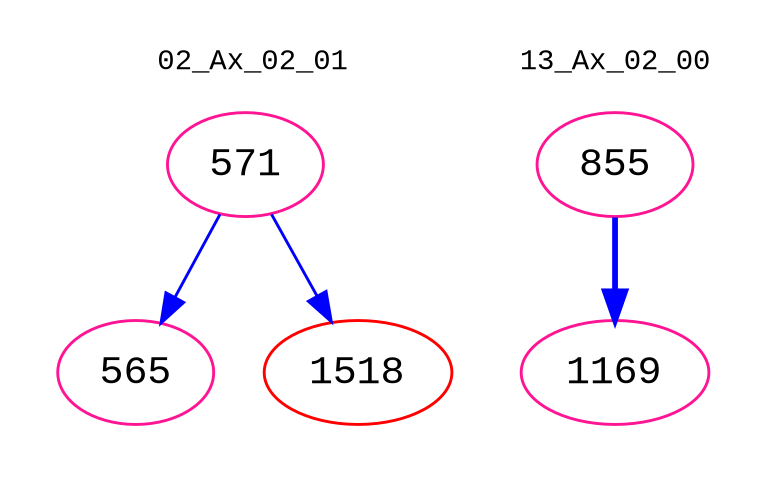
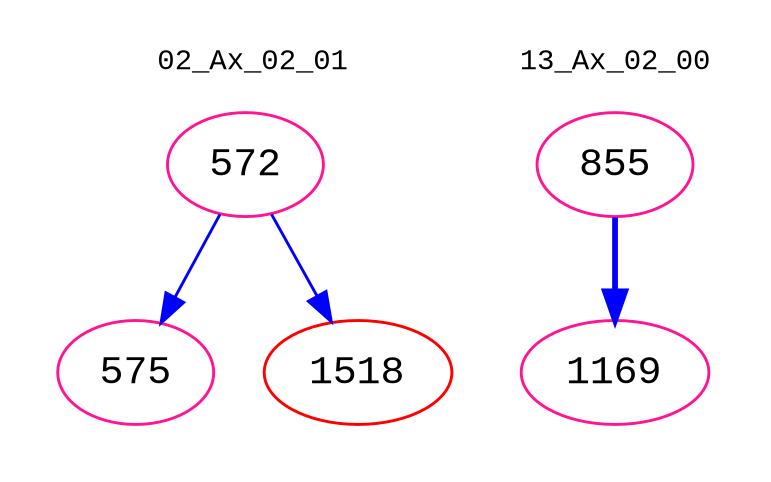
  digraph {
    fontname="Liberation Mono"
    node [color=deeppink fontname="Liberation Mono"]
    edge [color=blue fontname="Liberation Mono" style=solid]
-   n1 [label=571]
-   n2 [label=565]
+   n1 [label=572]
+   n2 [label=575]
    n3 [color=red label=1518]
    n4 [label=855]
    n5 [label=1169]
    subgraph cluster_1 {
      color=white
      fontsize=10
      label="02_Ax_02_01"
      n1
      n2
      n3
    }
    subgraph cluster_2 {
      color=white
      fontsize=10
      label="13_Ax_02_00"
      n4
      n5
    }
    n1 -> n2
    n1 -> n3
    n4 -> n5 [style=bold]
  }
